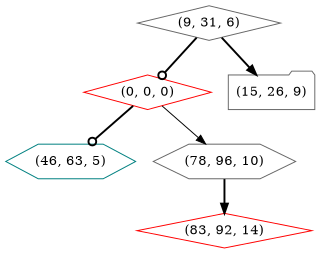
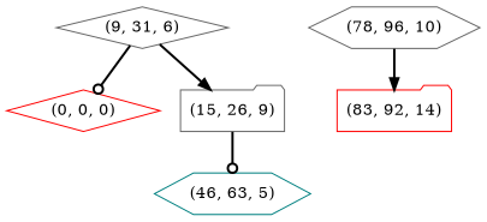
  digraph {
    node [color=gray40 shape=hexagon]
    edge [arrowhead=normal style=bold]
    "(46, 63, 5)" [color=teal]
    "(0, 0, 0)" [color=red shape=diamond]
    "(78, 96, 10)"
    "(9, 31, 6)" [shape=diamond]
    "(15, 26, 9)" [shape=folder]
-   "(83, 92, 14)" [color=red shape=diamond]
-   "(0, 0, 0)" -> "(46, 63, 5)" [arrowhead=odot]
-   "(0, 0, 0)" -> "(78, 96, 10)" [style=solid]
+   "(83, 92, 14)" [color=red shape=folder]
+   "(15, 26, 9)" -> "(46, 63, 5)" [arrowhead=odot]
    "(78, 96, 10)" -> "(83, 92, 14)"
    "(9, 31, 6)" -> "(0, 0, 0)" [arrowhead=odot]
    "(9, 31, 6)" -> "(15, 26, 9)"
  }
